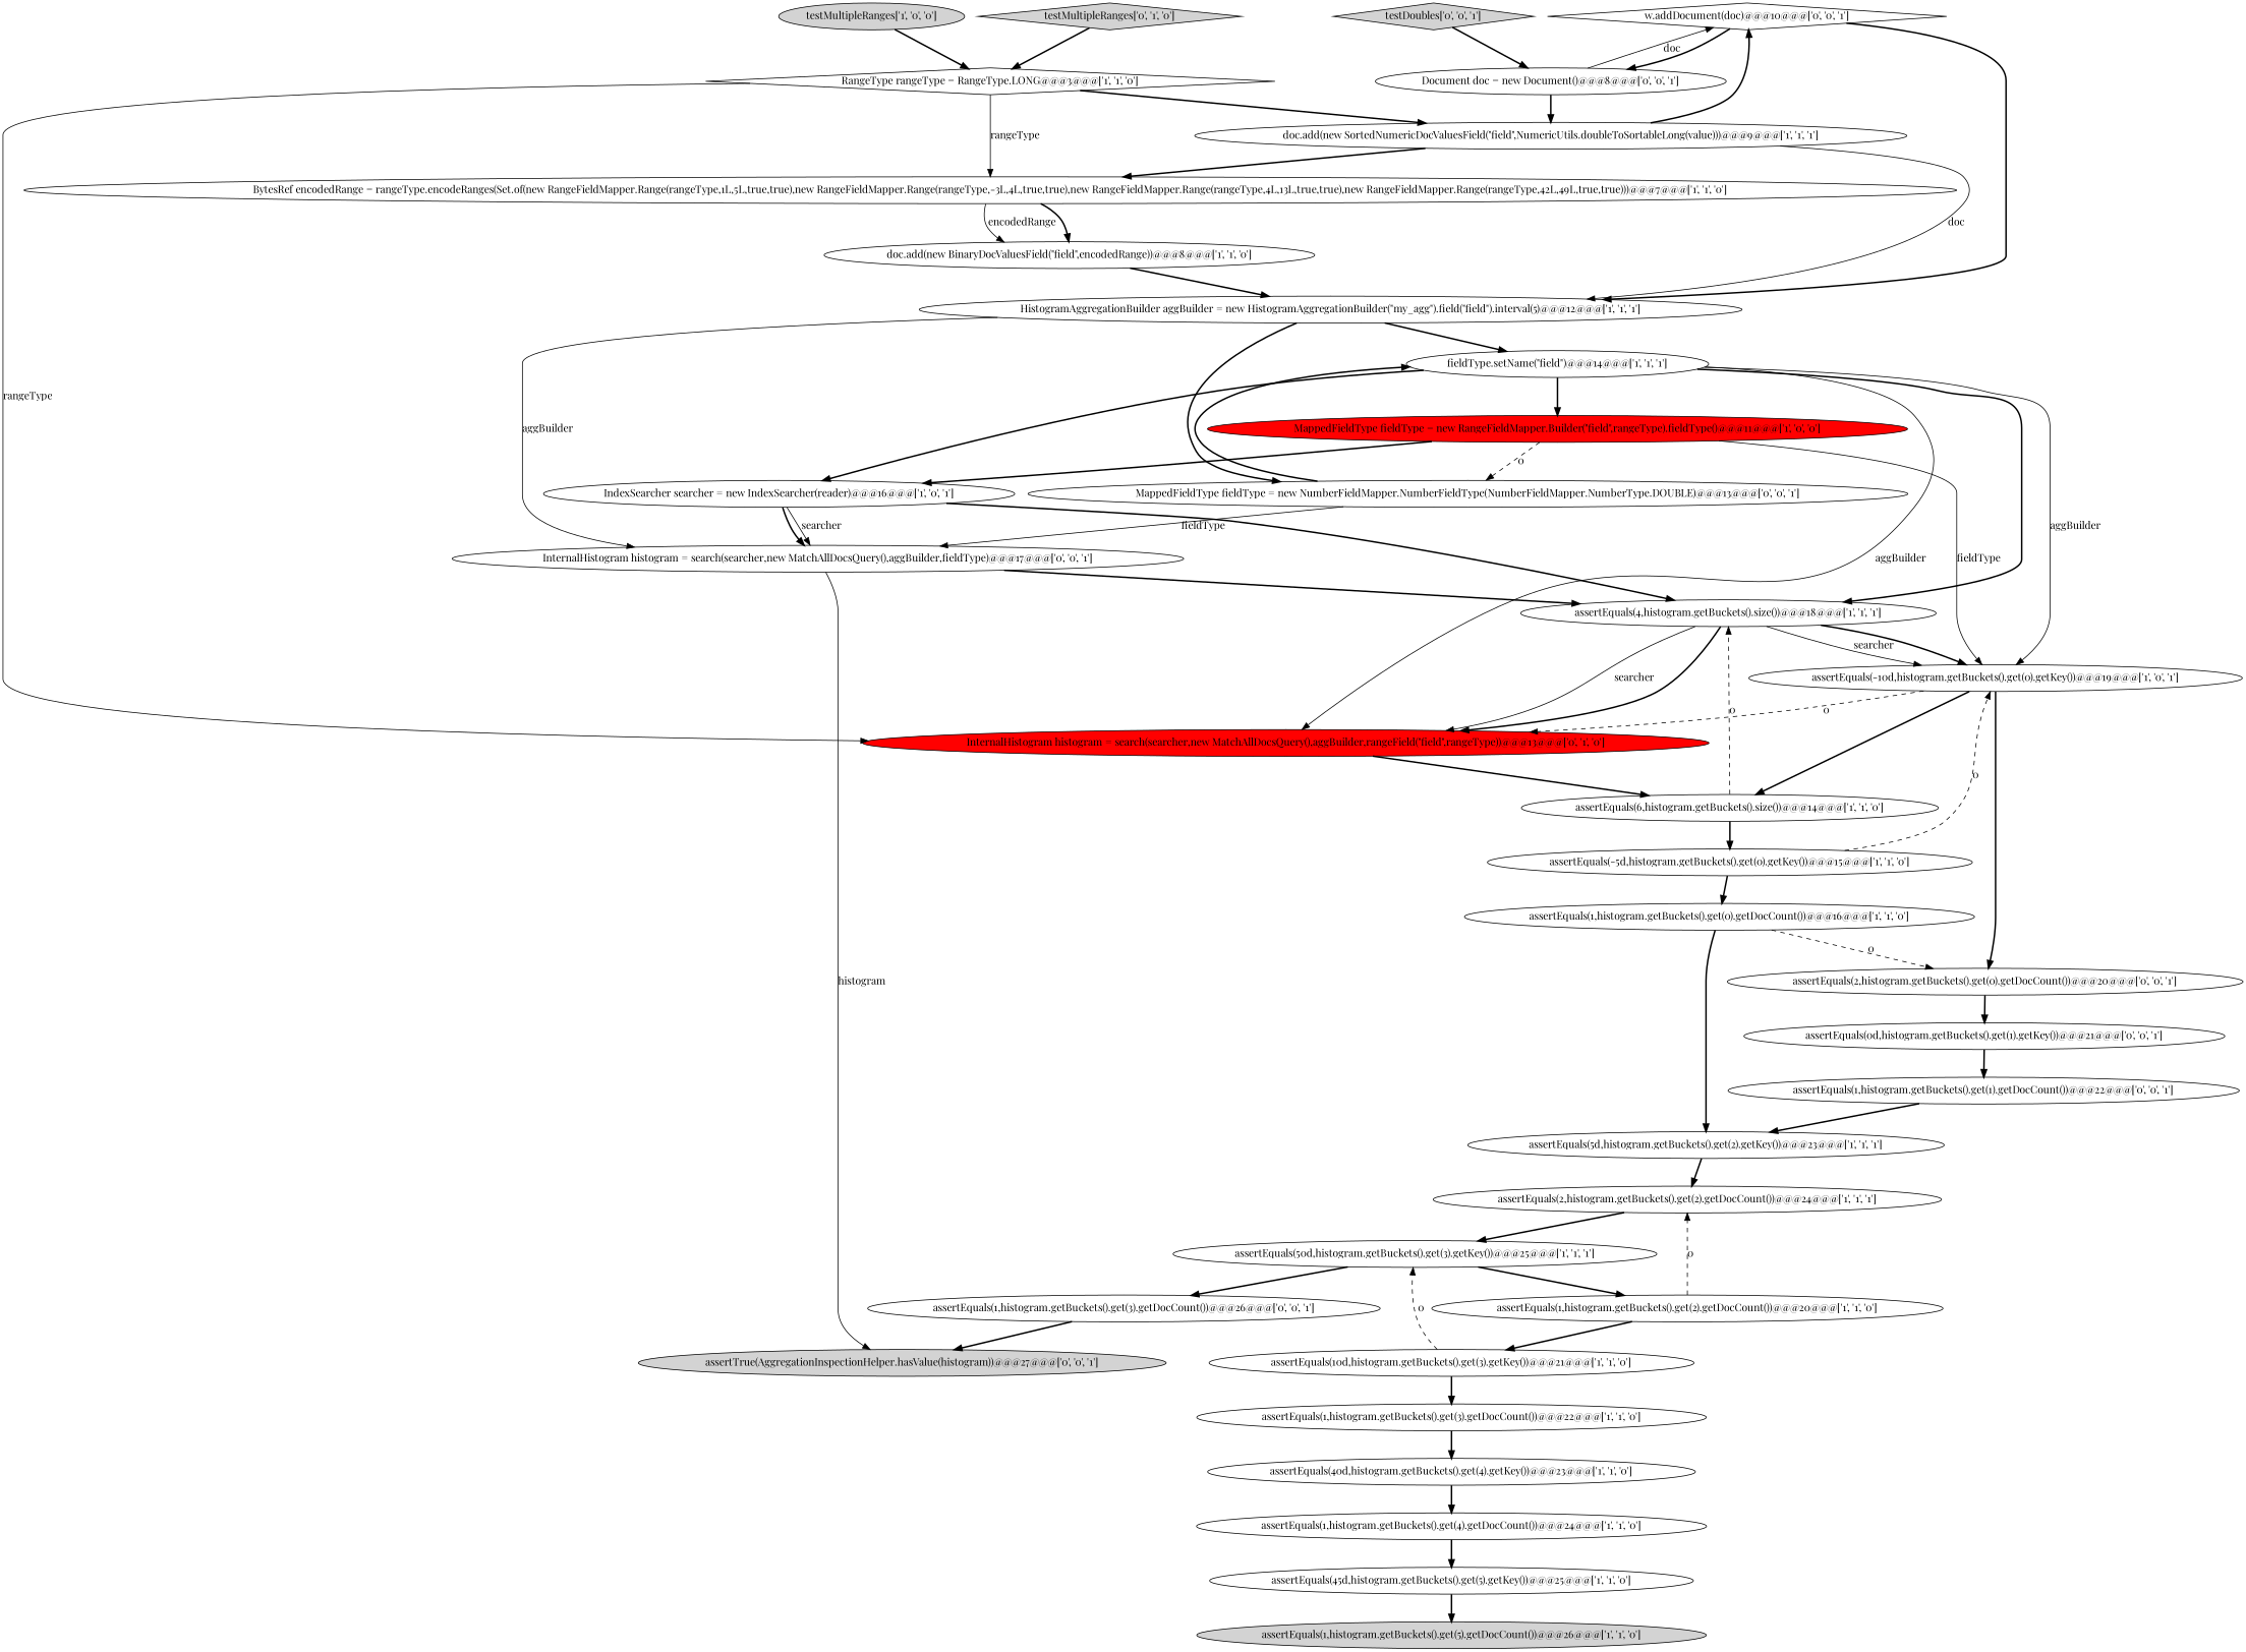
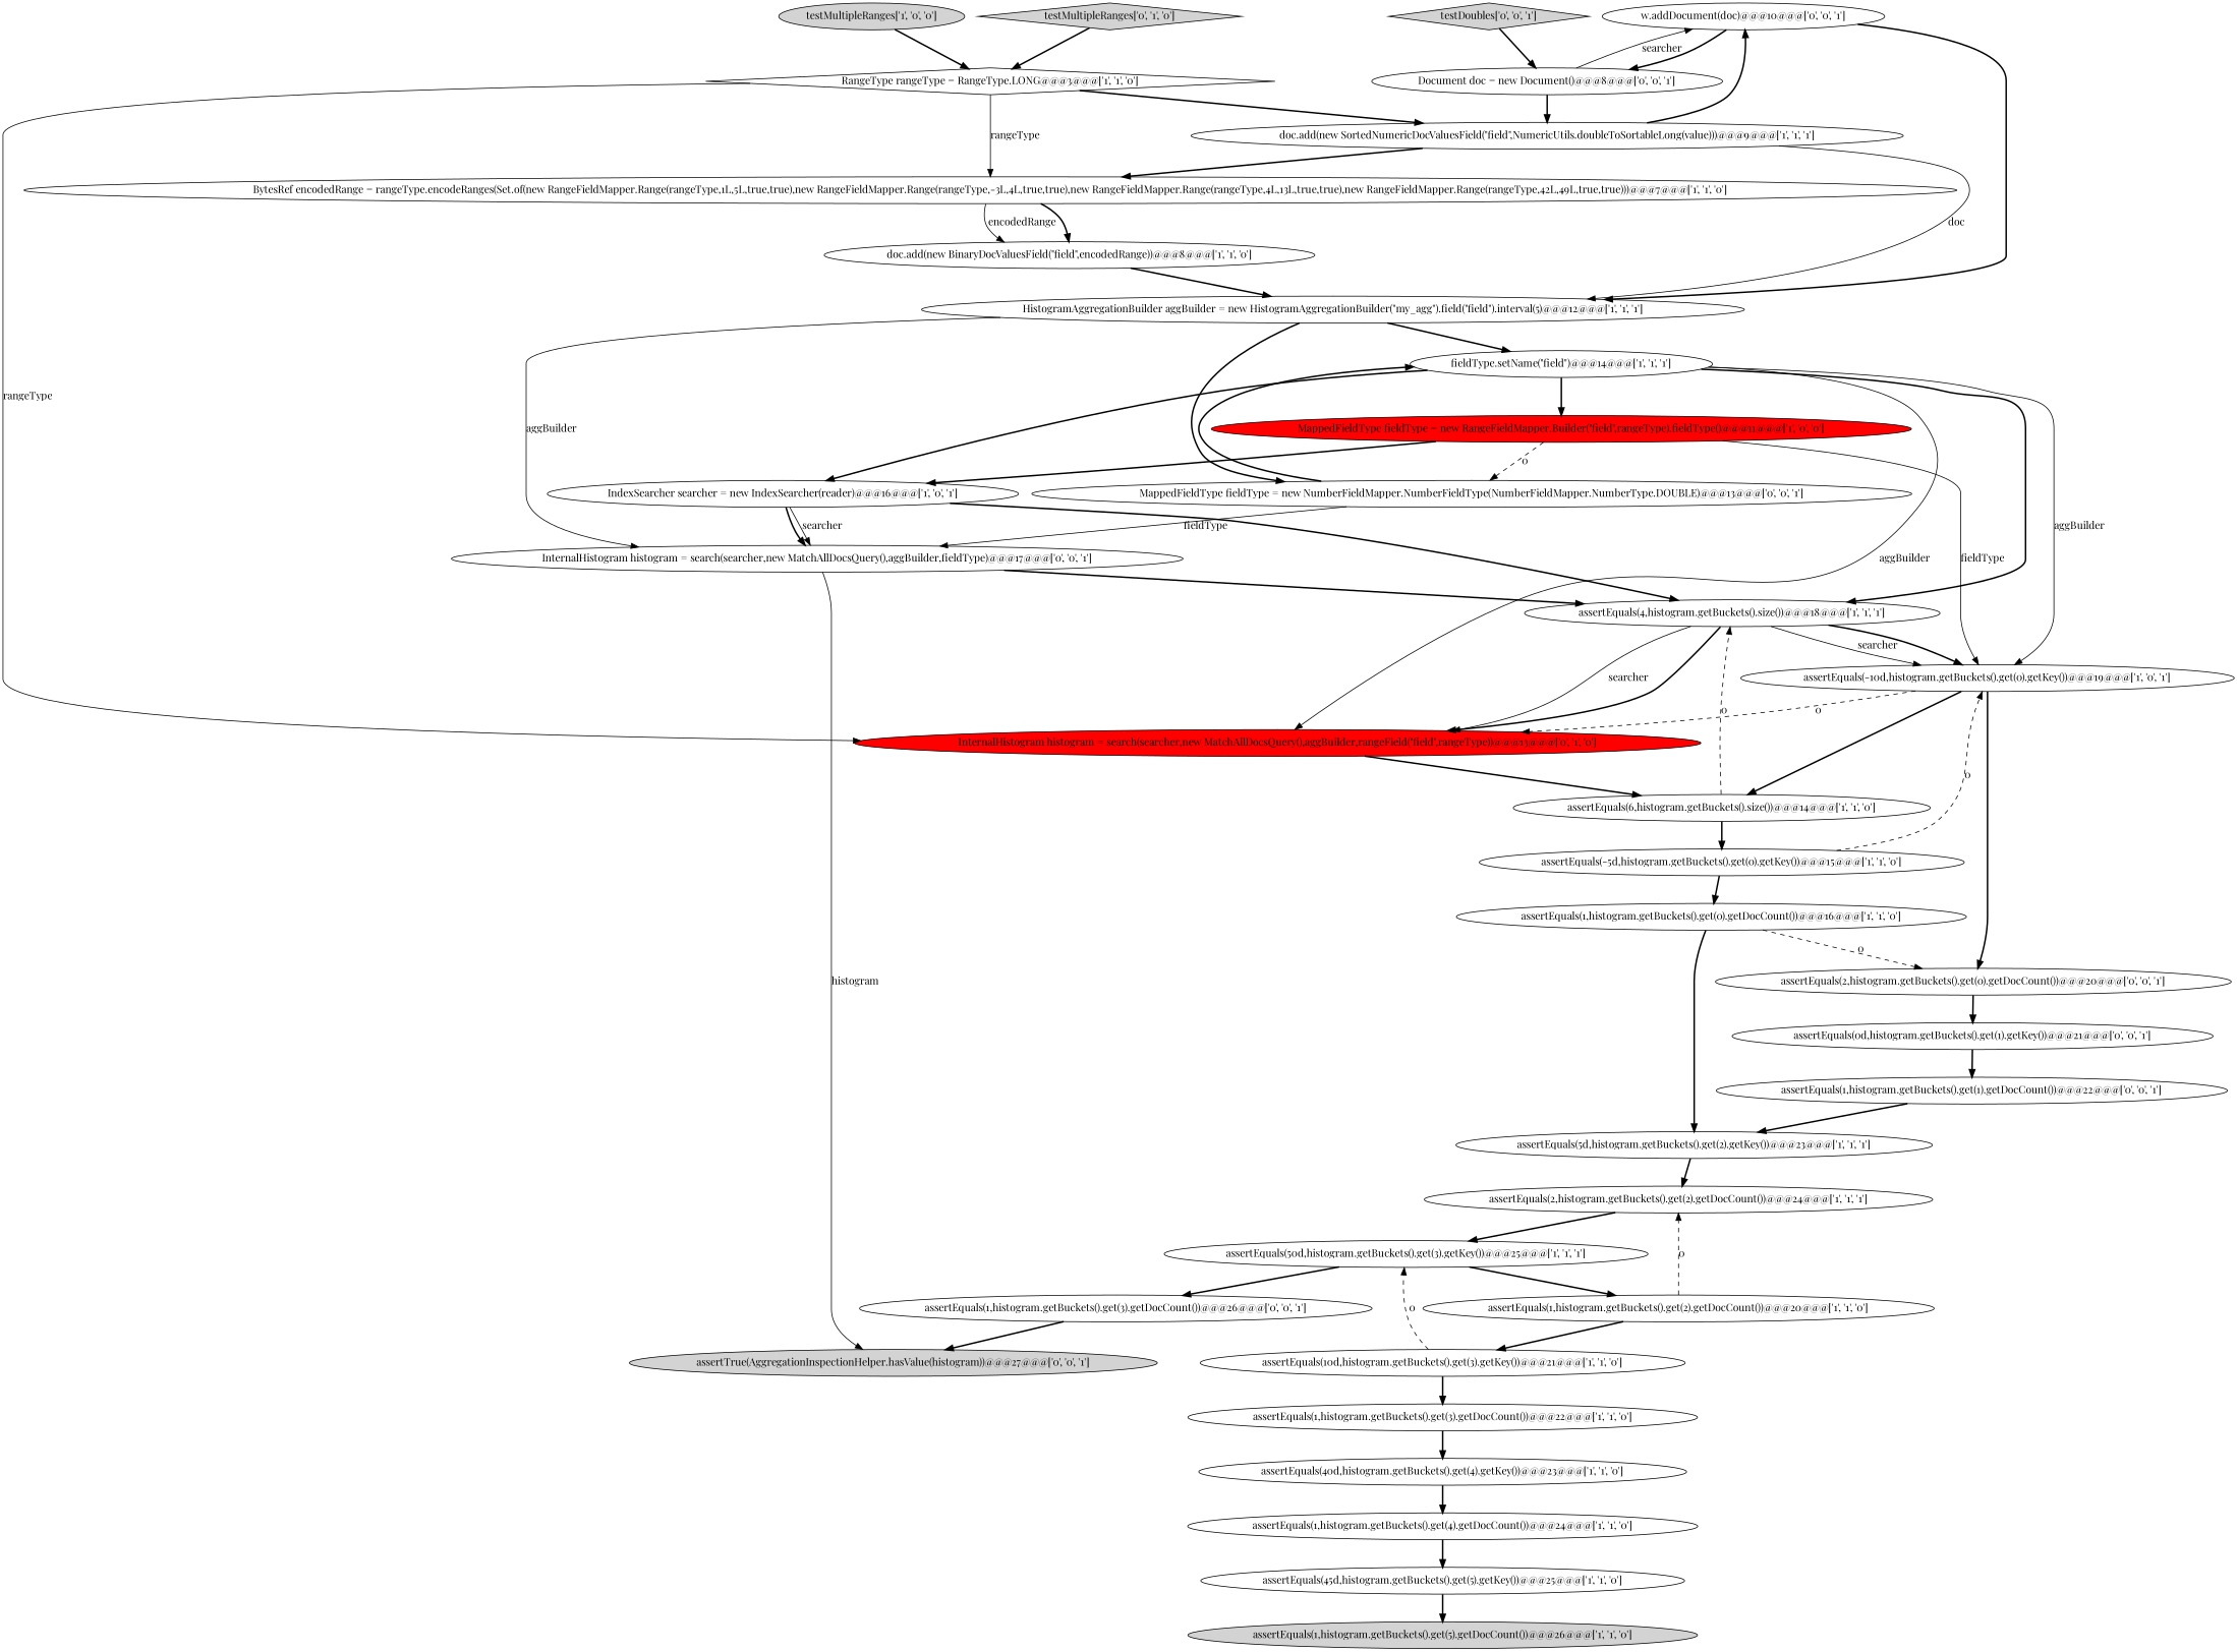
  digraph {
    fontname="Playfair Display"
    node [fillcolor=white fontname="Playfair Display" shape=ellipse style=filled]
    edge [fontname="Playfair Display" style=bold]
    n1 [label="IndexSearcher searcher = new IndexSearcher(reader)@@@16@@@['1', '0', '1']"]
    n2 [label="InternalHistogram histogram = search(searcher,new MatchAllDocsQuery(),aggBuilder,fieldType)@@@17@@@['0', '0', '1']"]
    n3 [label="assertEquals(4,histogram.getBuckets().size())@@@18@@@['1', '1', '1']"]
    n4 [fillcolor=lightgray label="assertTrue(AggregationInspectionHelper.hasValue(histogram))@@@27@@@['0', '0', '1']"]
    n5 [label="assertEquals(-10d,histogram.getBuckets().get(0).getKey())@@@19@@@['1', '0', '1']"]
    n6 [fillcolor=red label="InternalHistogram histogram = search(searcher,new MatchAllDocsQuery(),aggBuilder,rangeField(\"field\",rangeType))@@@13@@@['0', '1', '0']"]
    n7 [label="assertEquals(5d,histogram.getBuckets().get(2).getKey())@@@23@@@['1', '1', '1']"]
    n8 [label="assertEquals(2,histogram.getBuckets().get(2).getDocCount())@@@24@@@['1', '1', '1']"]
    n9 [label="assertEquals(50d,histogram.getBuckets().get(3).getKey())@@@25@@@['1', '1', '1']"]
    n10 [label="fieldType.setName(\"field\")@@@14@@@['1', '1', '1']"]
    n11 [fillcolor=red label="MappedFieldType fieldType = new RangeFieldMapper.Builder(\"field\",rangeType).fieldType()@@@11@@@['1', '0', '0']"]
    n12 [label="assertEquals(6,histogram.getBuckets().size())@@@14@@@['1', '1', '0']"]
    n13 [label="assertEquals(2,histogram.getBuckets().get(0).getDocCount())@@@20@@@['0', '0', '1']"]
    n14 [label="MappedFieldType fieldType = new NumberFieldMapper.NumberFieldType(NumberFieldMapper.NumberType.DOUBLE)@@@13@@@['0', '0', '1']"]
    n15 [label="assertEquals(-5d,histogram.getBuckets().get(0).getKey())@@@15@@@['1', '1', '0']"]
    n16 [label="assertEquals(0d,histogram.getBuckets().get(1).getKey())@@@21@@@['0', '0', '1']"]
    n17 [label="Document doc = new Document()@@@8@@@['0', '0', '1']"]
-   n18 [label="w.addDocument(doc)@@@10@@@['0', '0', '1']" shape=diamond]
+   n18 [label="w.addDocument(doc)@@@10@@@['0', '0', '1']"]
    n19 [label="doc.add(new SortedNumericDocValuesField(\"field\",NumericUtils.doubleToSortableLong(value)))@@@9@@@['1', '1', '1']"]
    n20 [label="HistogramAggregationBuilder aggBuilder = new HistogramAggregationBuilder(\"my_agg\").field(\"field\").interval(5)@@@12@@@['1', '1', '1']"]
    n21 [label="BytesRef encodedRange = rangeType.encodeRanges(Set.of(new RangeFieldMapper.Range(rangeType,1L,5L,true,true),new RangeFieldMapper.Range(rangeType,-3L,4L,true,true),new RangeFieldMapper.Range(rangeType,4L,13L,true,true),new RangeFieldMapper.Range(rangeType,42L,49L,true,true)))@@@7@@@['1', '1', '0']"]
    n22 [label="assertEquals(10d,histogram.getBuckets().get(3).getKey())@@@21@@@['1', '1', '0']"]
    n23 [label="assertEquals(1,histogram.getBuckets().get(3).getDocCount())@@@22@@@['1', '1', '0']"]
    n24 [label="assertEquals(1,histogram.getBuckets().get(3).getDocCount())@@@26@@@['0', '0', '1']"]
    n25 [label="assertEquals(1,histogram.getBuckets().get(2).getDocCount())@@@20@@@['1', '1', '0']"]
    n26 [label="assertEquals(40d,histogram.getBuckets().get(4).getKey())@@@23@@@['1', '1', '0']"]
    n27 [label="assertEquals(1,histogram.getBuckets().get(4).getDocCount())@@@24@@@['1', '1', '0']"]
    n28 [label="assertEquals(45d,histogram.getBuckets().get(5).getKey())@@@25@@@['1', '1', '0']"]
    n29 [fillcolor=lightgray label="assertEquals(1,histogram.getBuckets().get(5).getDocCount())@@@26@@@['1', '1', '0']"]
    n30 [label="assertEquals(1,histogram.getBuckets().get(0).getDocCount())@@@16@@@['1', '1', '0']"]
    n31 [label="assertEquals(1,histogram.getBuckets().get(1).getDocCount())@@@22@@@['0', '0', '1']"]
    n32 [label="RangeType rangeType = RangeType.LONG@@@3@@@['1', '1', '0']" shape=diamond]
    n33 [label="doc.add(new BinaryDocValuesField(\"field\",encodedRange))@@@8@@@['1', '1', '0']"]
    n34 [fillcolor=lightgray label="testMultipleRanges['0', '1', '0']" shape=diamond]
    n35 [fillcolor=lightgray label="testMultipleRanges['1', '0', '0']"]
    n36 [fillcolor=lightgray label="testDoubles['0', '0', '1']" shape=diamond]
    n1 -> n2 [label=searcher style=solid]
    n1 -> n2
    n1 -> n3
    n2 -> n3
    n2 -> n4 [label=histogram style=solid]
    n3 -> n5 [label=searcher style=solid]
    n3 -> n5
    n3 -> n6 [label=searcher style=solid]
    n3 -> n6
    n5 -> n6 [label=0 style=dashed]
    n5 -> n12
    n5 -> n13
    n6 -> n12
    n7 -> n8
    n8 -> n9
    n9 -> n24
    n9 -> n25
    n10 -> n1
    n10 -> n3
    n10 -> n5 [label=aggBuilder style=solid]
    n10 -> n6 [label=aggBuilder style=solid]
    n10 -> n11
    n11 -> n1
    n11 -> n5 [label=fieldType style=solid]
    n11 -> n14 [label=0 style=dashed]
    n12 -> n3 [label=0 style=dashed]
    n12 -> n15
    n13 -> n16
    n14 -> n2 [label=fieldType style=solid]
    n14 -> n10
    n15 -> n5 [label=0 style=dashed]
    n15 -> n30
    n16 -> n31
-   n17 -> n18 [label=doc style=solid]
+   n17 -> n18 [label=searcher style=solid]
    n17 -> n19
    n18 -> n17
    n18 -> n20
    n19 -> n18
    n19 -> n20 [label=doc style=solid]
    n19 -> n21
    n20 -> n2 [label=aggBuilder style=solid]
    n20 -> n10
    n20 -> n14
    n21 -> n33
    n21 -> n33 [label=encodedRange style=solid]
    n22 -> n9 [label=0 style=dashed]
    n22 -> n23
    n23 -> n26
    n24 -> n4
    n25 -> n8 [label=0 style=dashed]
    n25 -> n22
    n26 -> n27
    n27 -> n28
    n28 -> n29
    n30 -> n7
    n30 -> n13 [label=0 style=dashed]
    n31 -> n7
    n32 -> n6 [label=rangeType style=solid]
    n32 -> n19
    n32 -> n21 [label=rangeType style=solid]
    n33 -> n20
    n34 -> n32
    n35 -> n32
    n36 -> n17
  }
